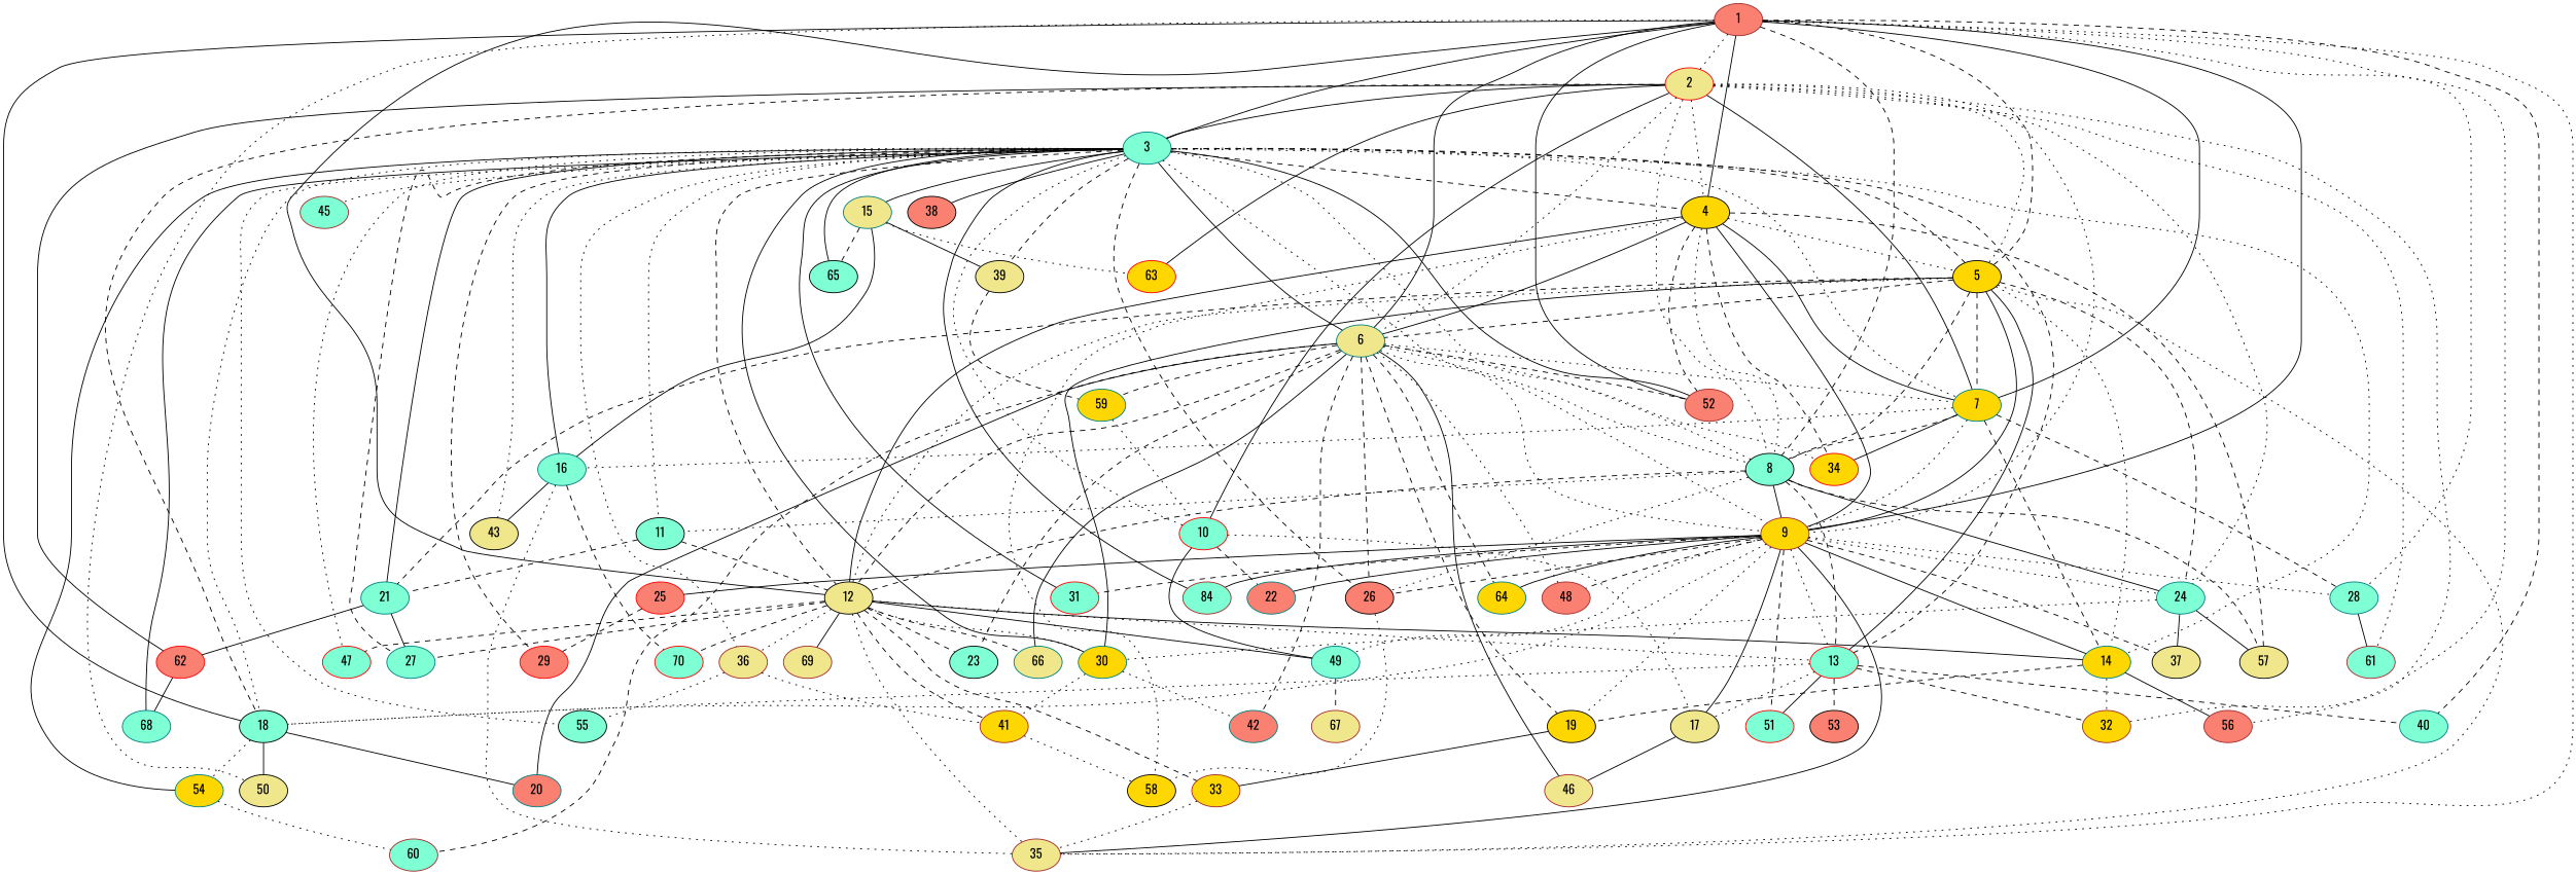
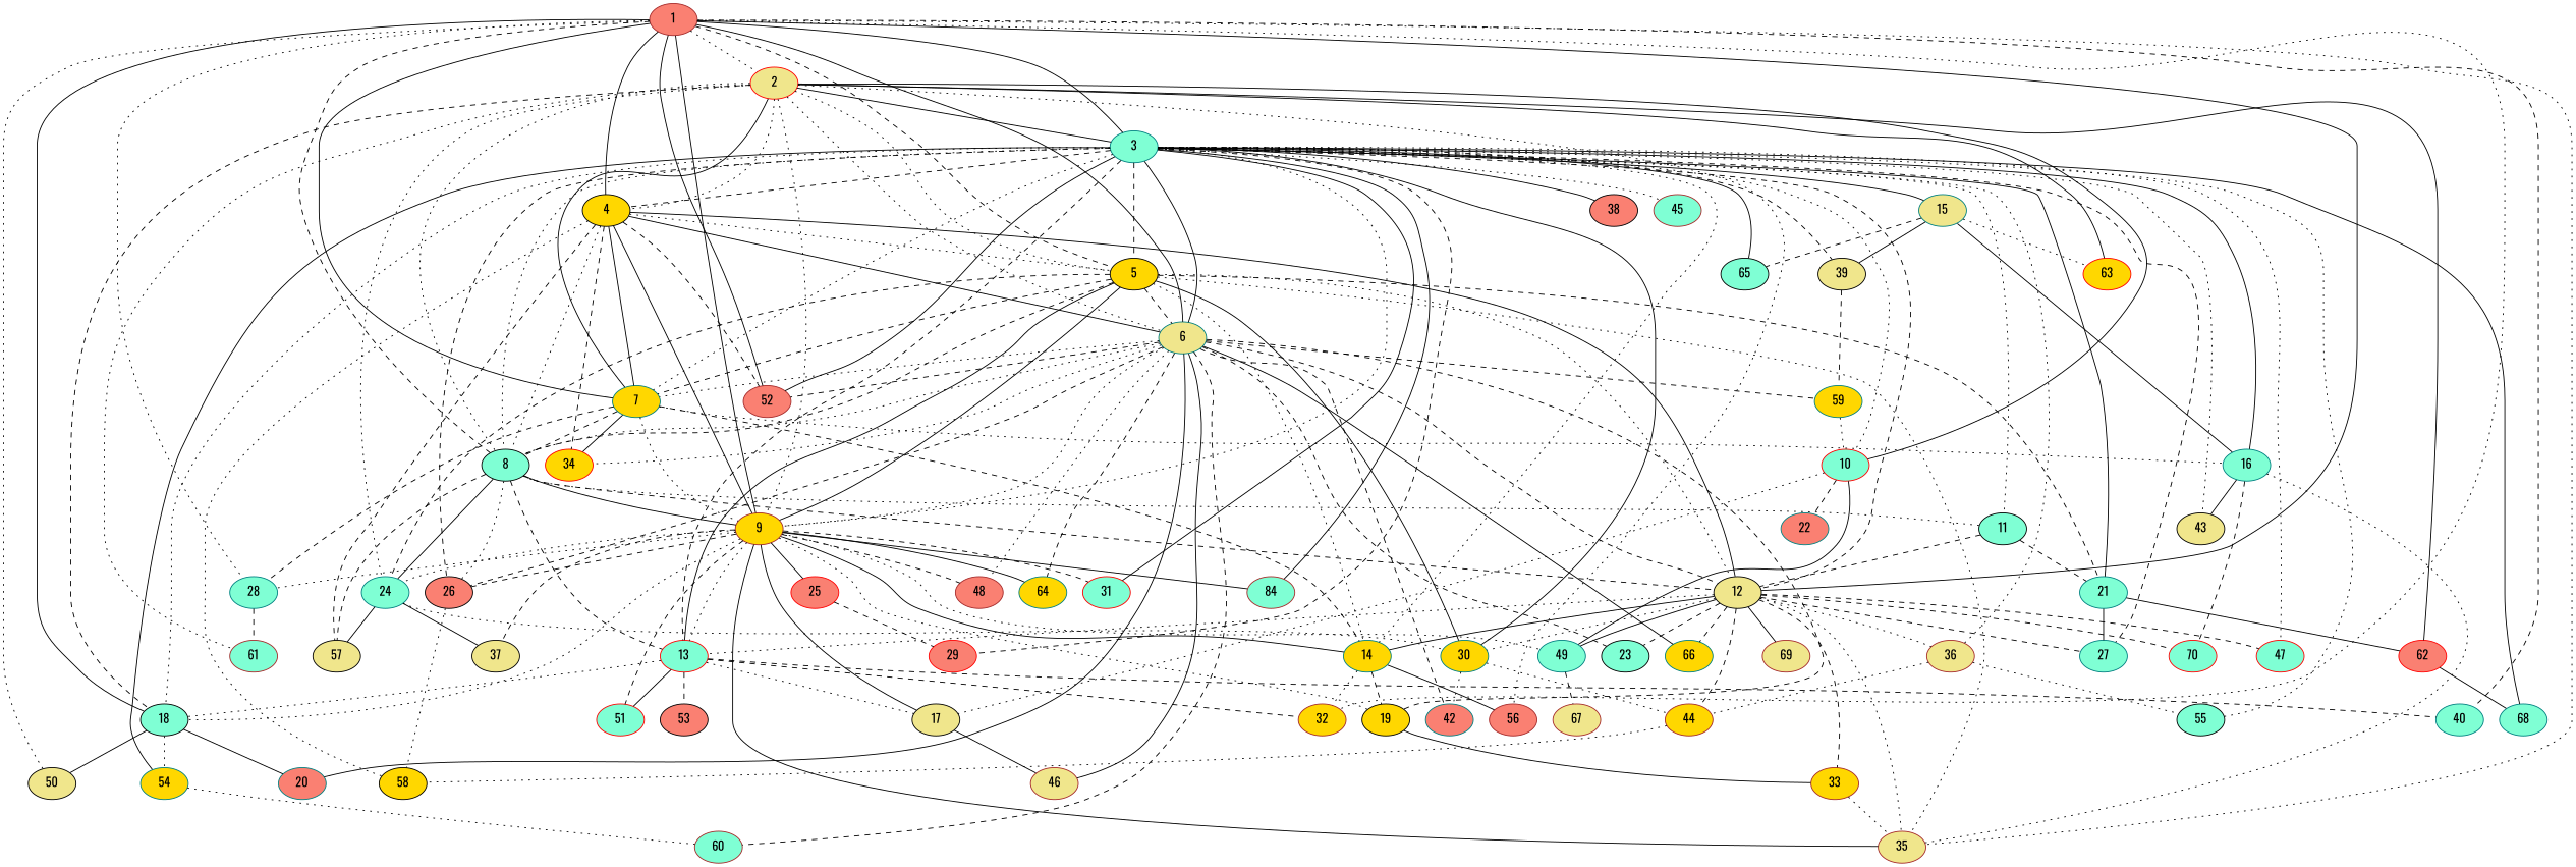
  graph {
    fontname=Oswald
    node [color=teal fillcolor=aquamarine fontname=Oswald style=filled]
    edge [fontname=Oswald style=dotted weight=1.0]
    1 [color=brown fillcolor=salmon]
    2 [color=red fillcolor=khaki]
    3
    4 [color=black fillcolor=gold]
    5 [color=black fillcolor=gold]
    6 [fillcolor=khaki]
    7 [fillcolor=gold]
    8 [color=black]
    9 [color=brown fillcolor=gold]
    12 [color=black fillcolor=khaki]
    18 [color=black]
    28
    32 [color=brown fillcolor=gold]
    35 [color=brown fillcolor=khaki]
    40
    50 [color=black fillcolor=khaki]
    52 [color=brown fillcolor=salmon]
    10 [color=red]
    24
    56 [color=brown fillcolor=salmon]
    61 [color=brown]
    62 [color=red fillcolor=salmon]
    63 [color=red fillcolor=gold]
    11 [color=black]
    13 [color=red]
    14 [fillcolor=gold]
    15 [fillcolor=khaki]
    16
    21
    26 [color=black fillcolor=salmon]
    27
    29 [color=red fillcolor=salmon]
    30 [fillcolor=gold]
    31 [color=red]
    36 [color=brown fillcolor=khaki]
    38 [color=black fillcolor=salmon]
    39 [color=black fillcolor=khaki]
    43 [color=black fillcolor=khaki]
    n39 [color=brown label=84]
    45 [color=brown]
    47 [color=red]
    54 [fillcolor=gold]
    55 [color=black]
    65 [color=black]
    68
    34 [color=red fillcolor=gold]
    57 [color=black fillcolor=khaki]
    58 [color=black fillcolor=gold]
    19 [color=black fillcolor=gold]
    20 [fillcolor=salmon]
    23 [color=black]
    42 [fillcolor=salmon]
    46 [color=brown fillcolor=khaki]
    48 [color=brown fillcolor=salmon]
    59 [fillcolor=gold]
    60 [color=brown]
    64 [fillcolor=gold]
-   66 [fillcolor=khaki]
+   66 [fillcolor=gold]
    17 [color=black fillcolor=khaki]
    22 [fillcolor=salmon]
    25 [color=red fillcolor=salmon]
    37 [color=black fillcolor=khaki]
    51 [color=red]
    49
    33 [color=brown fillcolor=gold]
-   41 [color=brown fillcolor=gold]
+   41 [color=brown fillcolor=gold label=44]
    69 [color=brown fillcolor=khaki]
    70 [color=red]
    53 [color=black fillcolor=salmon]
    67 [color=brown fillcolor=khaki]
    1 -- 2 [weight=2.0]
    1 -- 3 [style=solid weight=3.0]
    1 -- 4 [style=solid weight=3.0]
    1 -- 5 [style=dashed weight=2.0]
    1 -- 6 [style=solid weight=2.0]
    1 -- 7 [style=solid weight=2.0]
    1 -- 8 [style=dashed weight=2.0]
    1 -- 9 [style=solid weight=3.0]
    1 -- 12 [style=solid weight=3.0]
    1 -- 18 [style=solid]
    1 -- 28 [weight=3.0]
    1 -- 32
    1 -- 35
    1 -- 40 [style=dashed]
    1 -- 50
    1 -- 52 [style=solid]
    2 -- 3 [style=solid]
    2 -- 4
    2 -- 5
    2 -- 6
    2 -- 7 [style=solid]
    2 -- 8 [weight=3.0]
    2 -- 9 [weight=2.0]
    2 -- 18 [style=dashed]
    2 -- 10 [style=solid]
    2 -- 24
    2 -- 56
    2 -- 61
    2 -- 62 [style=solid]
    2 -- 63 [style=solid]
    3 -- 4 [style=dashed weight=3.0]
    3 -- 5 [style=dashed]
    3 -- 6 [style=solid weight=2.0]
    3 -- 7 [weight=12.0]
    3 -- 8 [weight=2.0]
    3 -- 9
    3 -- 12 [style=dashed weight=2.0]
    3 -- 18
    3 -- 52 [style=solid]
    3 -- 10
    3 -- 11
    3 -- 13 [style=dashed weight=2.0]
    3 -- 14
    3 -- 15 [style=solid weight=2.0]
    3 -- 16 [style=solid]
    3 -- 21 [style=solid weight=2.0]
    3 -- 26 [style=dashed weight=2.0]
    3 -- 27 [style=dashed]
    3 -- 29 [style=dashed]
    3 -- 30 [style=solid]
    3 -- 31 [style=solid weight=2.0]
    3 -- 36
    3 -- 38 [style=solid]
    3 -- 39 [style=dashed]
    3 -- 43
    3 -- n39 [style=solid]
    3 -- 45
    3 -- 47
    3 -- 54 [style=solid]
    3 -- 55
    3 -- 65 [style=solid]
    3 -- 68 [style=solid]
    4 -- 5 [weight=2.0]
    4 -- 6 [style=solid]
    4 -- 7 [style=solid]
    4 -- 8
    4 -- 9 [style=solid]
    4 -- 12 [style=solid weight=2.0]
    4 -- 52 [style=dashed]
    4 -- 34 [style=dashed]
    4 -- 57 [style=dashed]
    4 -- 58 [weight=2.0]
    5 -- 6 [style=dashed]
    5 -- 7 [style=dashed]
    5 -- 8 [style=dashed weight=2.0]
    5 -- 9 [style=solid]
    5 -- 12 [weight=16.0]
    5 -- 35
    5 -- 24 [style=dashed]
    5 -- 13 [style=solid]
    5 -- 14 [weight=2.0]
    5 -- 21 [style=dashed]
    5 -- 30 [style=solid]
    6 -- 7
    6 -- 8
    6 -- 9
    6 -- 12 [style=dashed weight=2.0]
    6 -- 52 [style=dashed]
    6 -- 26 [style=dashed]
    6 -- 34
    6 -- 19 [style=dashed]
    6 -- 20 [style=solid]
    6 -- 23 [style=dashed]
    6 -- 42 [style=dashed]
    6 -- 46 [style=solid]
    6 -- 48
    6 -- 59 [style=dashed]
    6 -- 60 [style=dashed]
    6 -- 64 [style=dashed]
    6 -- 66 [style=solid]
    7 -- 8 [style=dashed weight=2.0]
    7 -- 9
    7 -- 28 [style=dashed]
    7 -- 14 [style=dashed]
    7 -- 16
    7 -- 34 [style=solid]
    8 -- 9 [style=solid]
    8 -- 12 [style=dashed weight=2.0]
    8 -- 24 [style=solid]
    8 -- 11
    8 -- 13 [style=dashed]
    8 -- 26
    8 -- 57 [style=dashed]
    9 -- 18
    9 -- 28
    9 -- 35 [style=solid]
    9 -- 24
    9 -- 13
    9 -- 14 [style=solid]
    9 -- 26 [style=dashed]
    9 -- 31 [style=dashed]
    9 -- n39 [style=solid]
    9 -- 19
    9 -- 48 [style=dashed]
    9 -- 64 [style=solid]
    9 -- 17 [style=solid]
-   9 -- 22 [style=solid]
    9 -- 25 [style=solid]
    9 -- 37 [style=dashed]
    9 -- 51 [style=dashed]
    9 -- 49
    12 -- 35 [weight=3.0]
    12 -- 13
    12 -- 14 [style=solid]
    12 -- 27 [style=dashed]
    12 -- 30
    12 -- 36
    12 -- 47 [style=dashed]
    12 -- 23 [style=dashed]
    12 -- 66 [style=dashed]
    12 -- 49 [style=solid]
    12 -- 33 [style=dashed]
    12 -- 41 [style=dashed]
    12 -- 69 [style=solid weight=2.0]
    12 -- 70 [style=dashed]
    18 -- 50 [style=solid]
    18 -- 54
    18 -- 20 [style=solid]
-   28 -- 61 [style=solid]
+   28 -- 61 [style=dashed]
    10 -- 17
    10 -- 22 [style=dashed]
    10 -- 49 [style=solid]
    24 -- 30
    24 -- 57 [style=solid]
    24 -- 37 [style=solid]
    62 -- 68 [style=solid]
    11 -- 12 [style=dashed]
    11 -- 21 [style=dashed]
    13 -- 18
    13 -- 32 [style=dashed]
    13 -- 40 [style=dashed]
    13 -- 17
    13 -- 51 [style=solid]
    13 -- 53 [style=dashed]
    14 -- 32
    14 -- 56 [style=solid]
    14 -- 19 [style=dashed]
    15 -- 63
    15 -- 16 [style=solid]
    15 -- 39 [style=solid]
    15 -- 65 [style=dashed]
    16 -- 35
    16 -- 43 [style=solid]
    16 -- 70 [style=dashed]
    21 -- 62 [style=solid]
    21 -- 27 [style=solid]
    26 -- 58
    30 -- 42
    30 -- 41
    36 -- 55
    36 -- 41
    39 -- 59 [style=dashed]
    54 -- 60
    19 -- 33 [style=solid]
    59 -- 10
    17 -- 46 [style=solid]
    25 -- 29 [style=dashed]
    49 -- 67 [style=dashed]
    33 -- 35
    41 -- 58
  }
